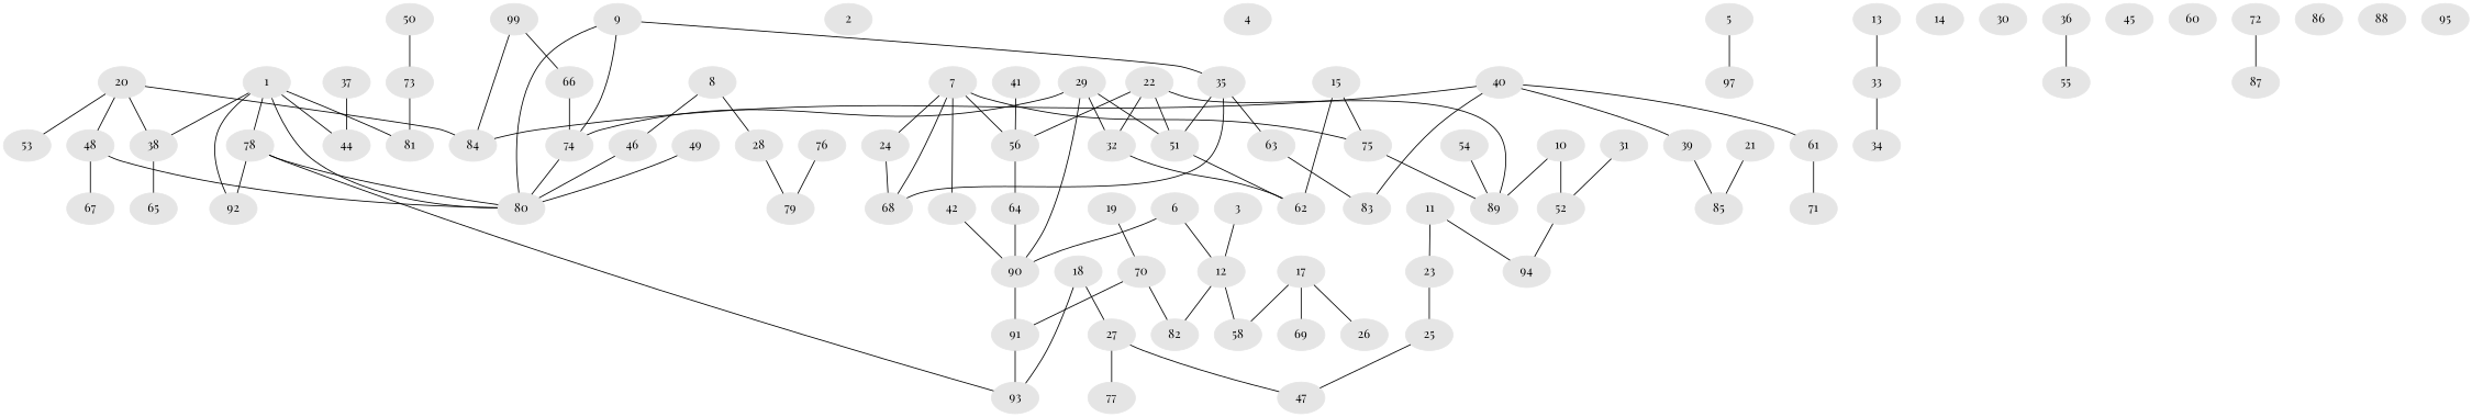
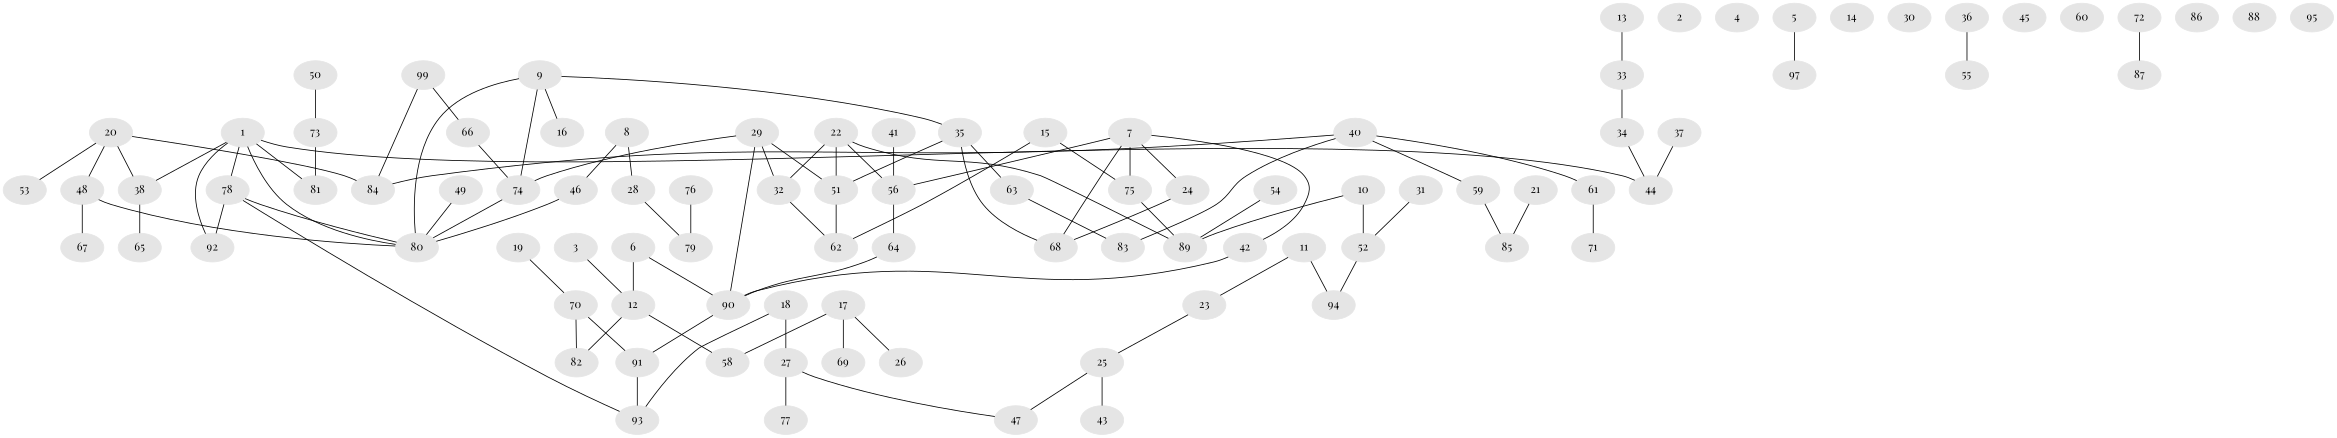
  graph {
    fontname="Playfair Display"
    node [color=gray90 fontname="Playfair Display" style=filled]
    edge [fontname="Playfair Display"]
    1
    38
    44
    78
    80
    81
    92
    65
    93
    2
    3
    12
    58
    82
    4
    n16 [label=97]
    5
    6
    90
    91
    7
    24
    42
    56
    68
    75
    64
    66
    74
    89
    8
    28
    46
    79
    9
+   16
    35
    51
    63
    10
    52
    94
    11
    23
    25
    13
    33
    34
    14
    15
    62
    17
    26
    69
    18
    27
    47
    77
    19
    70
    20
    48
    53
    84
    67
    21
    85
    22
    32
+   43
    29
    30
    31
    83
    36
    55
    37
    n78 [label=99]
    40
-   59 [label=39]
+   59
    61
    71
    41
    45
    49
    50
    73
    54
    60
    72
    87
    76
    86
    88
    95
    1 -- 38
    1 -- 44
    1 -- 78
    1 -- 80
    1 -- 81
    1 -- 92
    38 -- 65
    78 -- 80
    78 -- 92
    78 -- 93
    3 -- 12
    12 -- 58
    12 -- 82
    5 -- n16
    6 -- 12
    6 -- 90
    90 -- 91
    91 -- 93
    7 -- 24
    7 -- 42
    7 -- 56
    7 -- 68
    7 -- 75
    24 -- 68
    42 -- 90
    56 -- 64
    75 -- 89
    64 -- 90
    66 -- 74
    74 -- 80
    8 -- 28
    8 -- 46
    28 -- 79
    46 -- 80
    9 -- 80
    9 -- 74
+   9 -- 16
    9 -- 35
    35 -- 68
    35 -- 51
    35 -- 63
    51 -- 62
    63 -- 83
    10 -- 89
    10 -- 52
    52 -- 94
    11 -- 94
    11 -- 23
    23 -- 25
    25 -- 47
+   25 -- 43
    13 -- 33
    33 -- 34
+   34 -- 44
    15 -- 75
    15 -- 62
    17 -- 58
    17 -- 26
    17 -- 69
    18 -- 93
    18 -- 27
    27 -- 47
    27 -- 77
    19 -- 70
    70 -- 82
    70 -- 91
    20 -- 38
    20 -- 48
    20 -- 53
    20 -- 84
    48 -- 80
    48 -- 67
    21 -- 85
    22 -- 56
    22 -- 89
    22 -- 51
    22 -- 32
    32 -- 62
    29 -- 90
    29 -- 74
    29 -- 51
    29 -- 32
    31 -- 52
    36 -- 55
    37 -- 44
    n78 -- 66
    n78 -- 84
    40 -- 84
    40 -- 83
    40 -- 59
    40 -- 61
    59 -- 85
    61 -- 71
    41 -- 56
    49 -- 80
    50 -- 73
    73 -- 81
    54 -- 89
    72 -- 87
    76 -- 79
  }
